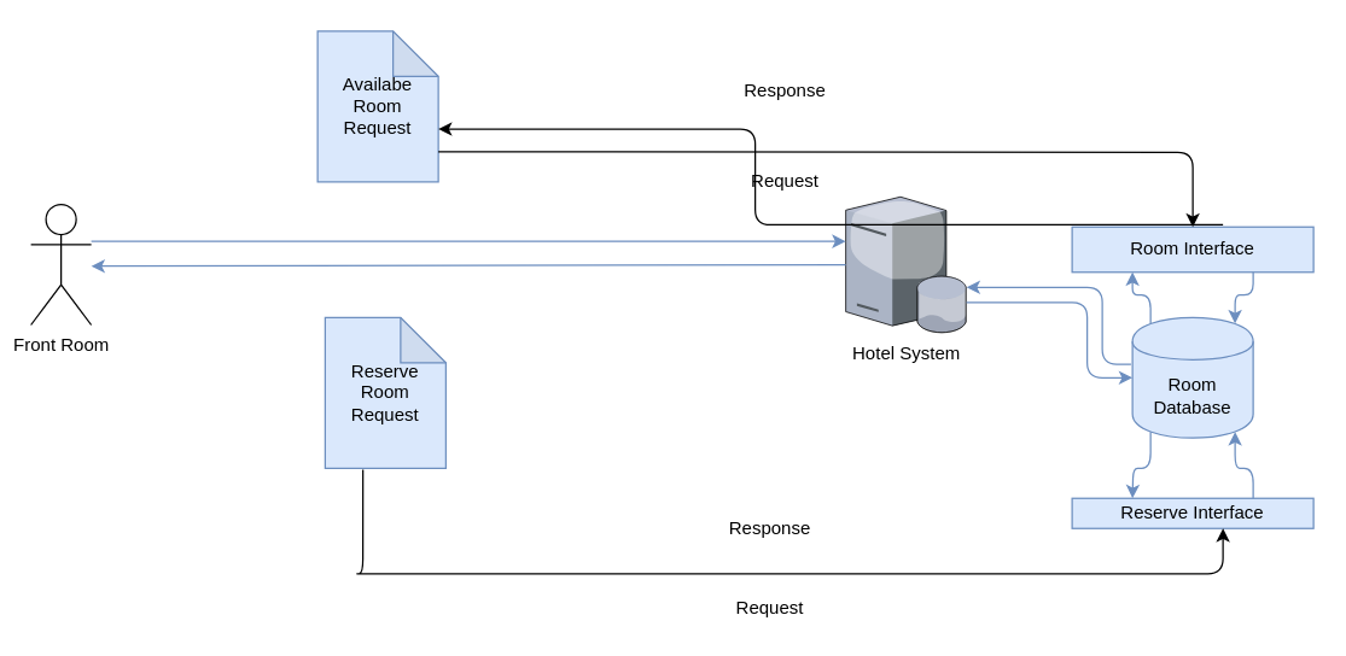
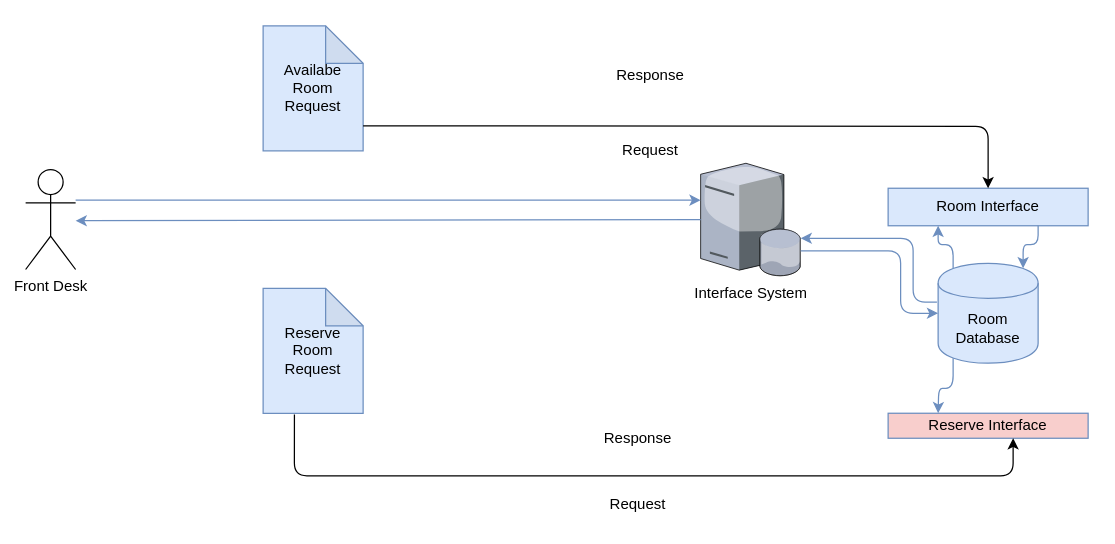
  <mxCell id="0" />
  <mxCell id="1" parent="0" />
  <mxCell id="2" value="&lt;div&gt;Room&lt;/div&gt;&lt;div&gt;Database&lt;br&gt;&lt;/div&gt;" style="shape=cylinder;whiteSpace=wrap;html=1;boundedLbl=1;backgroundOutline=1;fillColor=#dae8fc;strokeColor=#6c8ebf;" parent="1" vertex="1"><mxGeometry x="750" y="210" width="80" height="80" as="geometry" /></mxCell>
  <mxCell id="3" value="&lt;div&gt;Availabe&lt;/div&gt;&lt;div&gt;Room&lt;/div&gt;&lt;div&gt;Request&lt;br&gt;&lt;/div&gt;" style="shape=note;whiteSpace=wrap;html=1;backgroundOutline=1;darkOpacity=0.05;fillColor=#dae8fc;strokeColor=#6c8ebf;" parent="1" vertex="1"><mxGeometry x="210" y="20" width="80" height="100" as="geometry" /></mxCell>
- <mxCell id="4" value="&lt;div&gt;Reserve&lt;/div&gt;&lt;div&gt;Room&lt;/div&gt;&lt;div&gt;Request&lt;br&gt;&lt;/div&gt;" style="shape=note;whiteSpace=wrap;html=1;backgroundOutline=1;darkOpacity=0.05;fillColor=#dae8fc;strokeColor=#6c8ebf;" parent="1" vertex="1"><mxGeometry x="215" y="210" width="80" height="100" as="geometry" /></mxCell>
- <mxCell id="5" value="Reserve Interface" style="rounded=0;whiteSpace=wrap;html=1;fillColor=#dae8fc;strokeColor=#6c8ebf;" parent="1" vertex="1"><mxGeometry x="710" y="330" width="160" height="20" as="geometry" /></mxCell>
+ <mxCell id="4" value="&lt;div&gt;Reserve&lt;/div&gt;&lt;div&gt;Room&lt;/div&gt;&lt;div&gt;Request&lt;br&gt;&lt;/div&gt;" style="shape=note;whiteSpace=wrap;html=1;backgroundOutline=1;darkOpacity=0.05;fillColor=#dae8fc;strokeColor=#6c8ebf;" parent="1" vertex="1"><mxGeometry x="210" y="230" width="80" height="100" as="geometry" /></mxCell>
+ <mxCell id="5" value="Reserve Interface" style="rounded=0;whiteSpace=wrap;html=1;fillColor=#f8cecc;strokeColor=#6c8ebf;" parent="1" vertex="1"><mxGeometry x="710" y="330" width="160" height="20" as="geometry" /></mxCell>
  <mxCell id="6" value="Room Interface" style="rounded=0;whiteSpace=wrap;html=1;fillColor=#dae8fc;strokeColor=#6c8ebf;" parent="1" vertex="1"><mxGeometry x="710" y="150" width="160" height="30" as="geometry" /></mxCell>
  <mxCell id="7" value="" style="endArrow=classic;html=1;exitX=0.15;exitY=0.95;exitDx=0;exitDy=0;exitPerimeter=0;edgeStyle=orthogonalEdgeStyle;fillColor=#dae8fc;strokeColor=#6c8ebf;" parent="1" source="2" edge="1"><mxGeometry width="50" height="50" relative="1" as="geometry"><mxPoint x="690" y="440" as="sourcePoint" /><mxPoint x="750" y="330" as="targetPoint" /></mxGeometry></mxCell>
- <mxCell id="8" value="" style="endArrow=classic;html=1;exitX=0.75;exitY=0;exitDx=0;exitDy=0;entryX=0.85;entryY=0.95;entryDx=0;entryDy=0;entryPerimeter=0;edgeStyle=orthogonalEdgeStyle;fillColor=#dae8fc;strokeColor=#6c8ebf;" parent="1" source="5" target="2" edge="1"><mxGeometry width="50" height="50" relative="1" as="geometry"><mxPoint x="770" y="430" as="sourcePoint" /><mxPoint x="880" y="286" as="targetPoint" /></mxGeometry></mxCell>
  <mxCell id="9" value="" style="endArrow=classic;html=1;exitX=0.15;exitY=0.05;exitDx=0;exitDy=0;exitPerimeter=0;entryX=0.25;entryY=1;entryDx=0;entryDy=0;edgeStyle=orthogonalEdgeStyle;fillColor=#dae8fc;strokeColor=#6c8ebf;" parent="1" source="2" target="6" edge="1"><mxGeometry width="50" height="50" relative="1" as="geometry"><mxPoint x="660" y="320" as="sourcePoint" /><mxPoint x="710" y="270" as="targetPoint" /></mxGeometry></mxCell>
  <mxCell id="10" value="" style="endArrow=classic;html=1;entryX=0.85;entryY=0.05;entryDx=0;entryDy=0;entryPerimeter=0;exitX=0.75;exitY=1;exitDx=0;exitDy=0;edgeStyle=orthogonalEdgeStyle;fillColor=#dae8fc;strokeColor=#6c8ebf;" parent="1" source="6" target="2" edge="1"><mxGeometry width="50" height="50" relative="1" as="geometry"><mxPoint x="680" y="290" as="sourcePoint" /><mxPoint x="730" y="240" as="targetPoint" /></mxGeometry></mxCell>
- <mxCell id="11" value="Front Room" style="shape=umlActor;verticalLabelPosition=bottom;labelBackgroundColor=#ffffff;verticalAlign=top;html=1;outlineConnect=0;shadow=0;" parent="1" vertex="1"><mxGeometry x="20" y="135" width="40" height="80" as="geometry" /></mxCell>
- <mxCell id="12" value="Hotel System" style="verticalLabelPosition=bottom;aspect=fixed;html=1;verticalAlign=top;strokeColor=none;align=center;outlineConnect=0;shape=mxgraph.citrix.database_server;" parent="1" vertex="1"><mxGeometry x="560" y="130" width="80" height="90" as="geometry" /></mxCell>
+ <mxCell id="11" value="Front Desk" style="shape=umlActor;verticalLabelPosition=bottom;labelBackgroundColor=#ffffff;verticalAlign=top;html=1;outlineConnect=0;shadow=0;" parent="1" vertex="1"><mxGeometry x="20" y="135" width="40" height="80" as="geometry" /></mxCell>
+ <mxCell id="12" value="Interface System" style="verticalLabelPosition=bottom;aspect=fixed;html=1;verticalAlign=top;strokeColor=none;align=center;outlineConnect=0;shape=mxgraph.citrix.database_server;" parent="1" vertex="1"><mxGeometry x="560" y="130" width="80" height="90" as="geometry" /></mxCell>
  <mxCell id="13" value="" style="endArrow=classic;html=1;strokeColor=#6c8ebf;fillColor=#dae8fc;" parent="1" edge="1"><mxGeometry width="50" height="50" relative="1" as="geometry"><mxPoint x="60" y="159.5" as="sourcePoint" /><mxPoint x="560" y="159.5" as="targetPoint" /></mxGeometry></mxCell>
  <mxCell id="14" value="" style="endArrow=classic;html=1;strokeColor=#6c8ebf;fillColor=#dae8fc;" parent="1" edge="1" source="12"><mxGeometry width="50" height="50" relative="1" as="geometry"><mxPoint x="140" y="185" as="sourcePoint" /><mxPoint x="60" y="176" as="targetPoint" /></mxGeometry></mxCell>
  <mxCell id="15" value="" style="endArrow=classic;html=1;entryX=0.5;entryY=0;entryDx=0;entryDy=0;edgeStyle=orthogonalEdgeStyle;" edge="1" parent="1" target="6"><mxGeometry width="50" height="50" relative="1" as="geometry"><mxPoint x="290" y="100" as="sourcePoint" /><mxPoint x="340" y="50" as="targetPoint" /></mxGeometry></mxCell>
- <mxCell id="16" value="" style="endArrow=classic;html=1;entryX=0;entryY=0;entryDx=80;entryDy=65;entryPerimeter=0;exitX=0.625;exitY=-0.05;exitDx=0;exitDy=0;exitPerimeter=0;edgeStyle=orthogonalEdgeStyle;" edge="1" parent="1" source="6" target="3"><mxGeometry width="50" height="50" relative="1" as="geometry"><mxPoint x="420" y="70" as="sourcePoint" /><mxPoint x="470" y="20" as="targetPoint" /></mxGeometry></mxCell>
  <mxCell id="17" value="" style="endArrow=classic;html=1;exitX=0.313;exitY=1.01;exitDx=0;exitDy=0;exitPerimeter=0;edgeStyle=orthogonalEdgeStyle;" edge="1" parent="1" source="4"><mxGeometry width="50" height="50" relative="1" as="geometry"><mxPoint x="230" y="440" as="sourcePoint" /><mxPoint x="810" y="350" as="targetPoint" /><Array as="points"><mxPoint x="235" y="380" /><mxPoint x="810" y="380" /><mxPoint x="810" y="350" /></Array></mxGeometry></mxCell>
  <mxCell id="18" value="" style="endArrow=classic;html=1;exitX=-0.012;exitY=0.388;exitDx=0;exitDy=0;exitPerimeter=0;edgeStyle=orthogonalEdgeStyle;fillColor=#dae8fc;strokeColor=#6c8ebf;" edge="1" parent="1" source="2" target="12"><mxGeometry width="50" height="50" relative="1" as="geometry"><mxPoint x="670" y="220" as="sourcePoint" /><mxPoint x="640" y="160" as="targetPoint" /><Array as="points"><mxPoint x="730" y="241" /><mxPoint x="730" y="190" /></Array></mxGeometry></mxCell>
  <mxCell id="19" value="" style="endArrow=classic;html=1;entryX=0;entryY=0.5;entryDx=0;entryDy=0;edgeStyle=orthogonalEdgeStyle;fillColor=#dae8fc;strokeColor=#6c8ebf;" edge="1" parent="1" source="12" target="2"><mxGeometry width="50" height="50" relative="1" as="geometry"><mxPoint x="670" y="280" as="sourcePoint" /><mxPoint x="720" y="230" as="targetPoint" /><Array as="points"><mxPoint x="720" y="200" /><mxPoint x="720" y="250" /></Array></mxGeometry></mxCell>
  <mxCell id="20" value="&lt;div&gt;Response&lt;/div&gt;" style="text;html=1;strokeColor=none;fillColor=none;align=center;verticalAlign=middle;whiteSpace=wrap;rounded=0;" vertex="1" parent="1"><mxGeometry x="500" y="50" width="40" height="20" as="geometry" /></mxCell>
  <mxCell id="21" value="Request" style="text;html=1;strokeColor=none;fillColor=none;align=center;verticalAlign=middle;whiteSpace=wrap;rounded=0;" vertex="1" parent="1"><mxGeometry x="500" y="110" width="40" height="20" as="geometry" /></mxCell>
  <mxCell id="22" value="Response" style="text;html=1;strokeColor=none;fillColor=none;align=center;verticalAlign=middle;whiteSpace=wrap;rounded=0;" vertex="1" parent="1"><mxGeometry x="490" y="340" width="40" height="20" as="geometry" /></mxCell>
  <mxCell id="23" value="Request" style="text;html=1;strokeColor=none;fillColor=none;align=center;verticalAlign=middle;whiteSpace=wrap;rounded=0;" vertex="1" parent="1"><mxGeometry x="490" y="393" width="40" height="20" as="geometry" /></mxCell>
